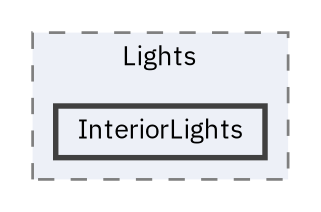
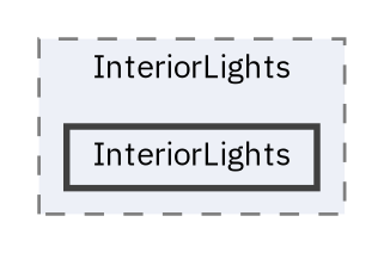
  digraph {
    compound=true
    fontname="IBM Plex Sans"
    n1 [color=grey25 fillcolor="#edf0f7" fontname="IBM Plex Sans" fontsize=10 height=0.2 label=InteriorLights shape=box style="filled,bold" width=0.4]
    subgraph cluster_1 {
      bgcolor="#edf0f7"
      fontsize=10
-     label=Lights
+     label=InteriorLights
      pencolor=grey50
      style="filled,dashed"
      n1
    }
  }
